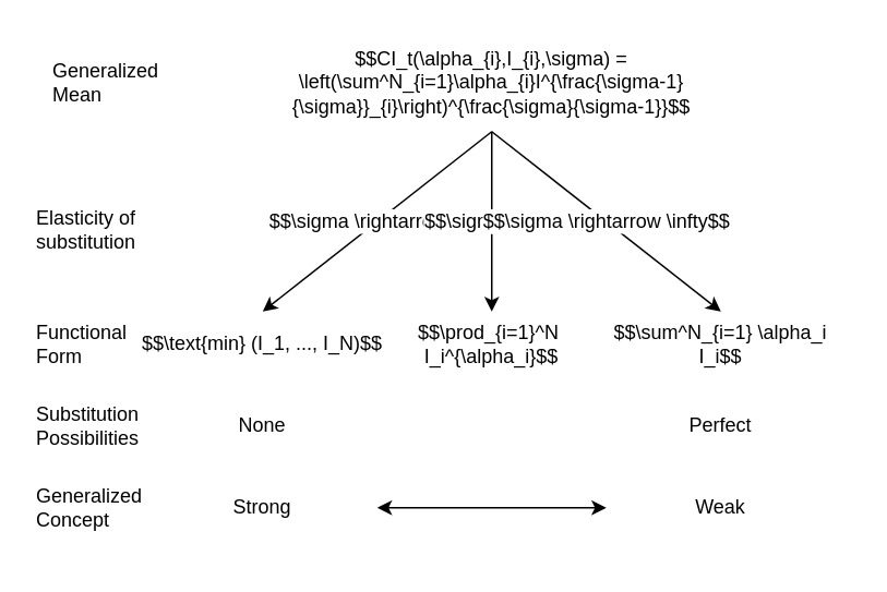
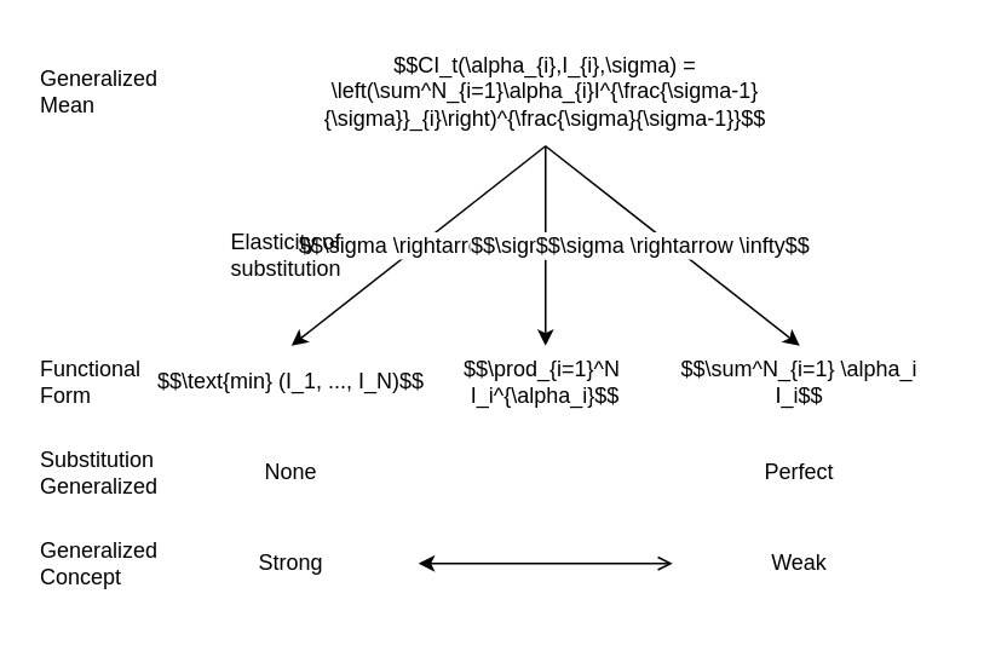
  <mxCell id="0" />
  <mxCell id="1" parent="0" />
  <mxCell id="2" value="&lt;span style=&quot;color: rgb(0, 0, 0); font-family: Helvetica; font-size: 12px; font-style: normal; font-variant-ligatures: normal; font-variant-caps: normal; font-weight: 400; letter-spacing: normal; orphans: 2; text-align: center; text-indent: 0px; text-transform: none; widows: 2; word-spacing: 0px; -webkit-text-stroke-width: 0px; background-color: rgb(255, 255, 255); text-decoration-thickness: initial; text-decoration-style: initial; text-decoration-color: initial; float: none; display: inline !important;&quot;&gt;$$\sigma \rightarrow 0$$&lt;/span&gt;" style="rounded=0;orthogonalLoop=1;jettySize=auto;html=1;exitX=0.5;exitY=1;exitDx=0;exitDy=0;entryX=0.5;entryY=0;entryDx=0;entryDy=0;" edge="1" parent="1" source="5" target="6"><mxGeometry relative="1" as="geometry"><mxPoint x="60" y="210" as="targetPoint" /></mxGeometry></mxCell>
  <mxCell id="3" value="&lt;span style=&quot;color: rgb(0, 0, 0); font-family: Helvetica; font-size: 12px; font-style: normal; font-variant-ligatures: normal; font-variant-caps: normal; font-weight: 400; letter-spacing: normal; orphans: 2; text-align: center; text-indent: 0px; text-transform: none; widows: 2; word-spacing: 0px; -webkit-text-stroke-width: 0px; background-color: rgb(255, 255, 255); text-decoration-thickness: initial; text-decoration-style: initial; text-decoration-color: initial; float: none; display: inline !important;&quot;&gt;$$\sigma = 1$$&lt;/span&gt;" style="edgeStyle=orthogonalEdgeStyle;rounded=0;orthogonalLoop=1;jettySize=auto;html=1;exitX=0.5;exitY=1;exitDx=0;exitDy=0;fontSize=12;entryX=0.5;entryY=0;entryDx=0;entryDy=0;" edge="1" parent="1" source="5" target="7"><mxGeometry relative="1" as="geometry"><mxPoint x="300" y="220" as="targetPoint" /></mxGeometry></mxCell>
  <mxCell id="4" value="$$\sigma \rightarrow \infty$$" style="rounded=0;orthogonalLoop=1;jettySize=auto;html=1;exitX=0.5;exitY=1;exitDx=0;exitDy=0;fontSize=12;entryX=0.5;entryY=0;entryDx=0;entryDy=0;" edge="1" parent="1" source="5" target="8"><mxGeometry relative="1" as="geometry"><mxPoint x="520" y="200" as="targetPoint" /></mxGeometry></mxCell>
  <mxCell id="5" value="$$CI_t(\alpha_{i},I_{i},\sigma) = \left(\sum^N_{i=1}\alpha_{i}I^{\frac{\sigma-1}{\sigma}}_{i}\right)^{\frac{\sigma}{\sigma-1}}$$" style="rounded=0;whiteSpace=wrap;html=1;strokeWidth=0;strokeColor=none;fillColor=none;" vertex="1" parent="1"><mxGeometry x="160" y="20" width="280" height="60" as="geometry" /></mxCell>
  <mxCell id="6" value="$$\text{min} (I_1, ..., I_N)$$" style="rounded=0;whiteSpace=wrap;html=1;strokeWidth=0;strokeColor=none;fillColor=none;" vertex="1" parent="1"><mxGeometry x="80" y="190" width="160" height="40" as="geometry" /></mxCell>
  <mxCell id="7" value="$$\prod_{i=1}^N&amp;nbsp; &lt;br&gt;I_i^{\alpha_i}$$" style="rounded=0;whiteSpace=wrap;html=1;strokeWidth=0;strokeColor=none;fillColor=none;" vertex="1" parent="1"><mxGeometry x="220" y="190" width="160" height="40" as="geometry" /></mxCell>
  <mxCell id="8" value="$$\sum^N_{i=1} \alpha_i I_i$$" style="rounded=0;whiteSpace=wrap;html=1;strokeWidth=0;strokeColor=none;fillColor=none;" vertex="1" parent="1"><mxGeometry x="360" y="190" width="160" height="40" as="geometry" /></mxCell>
- <mxCell id="9" value="Generalized &lt;br&gt;Mean" style="rounded=0;whiteSpace=wrap;html=1;strokeWidth=0;strokeColor=none;fillColor=none;align=left;" vertex="1" parent="1"><mxGeometry x="30" y="20" width="90" height="60" as="geometry" /></mxCell>
- <mxCell id="10" value="Elasticity of &lt;br&gt;substitution" style="rounded=0;whiteSpace=wrap;html=1;strokeWidth=0;strokeColor=none;fillColor=none;align=left;" vertex="1" parent="1"><mxGeometry x="20" y="110" width="90" height="60" as="geometry" /></mxCell>
+ <mxCell id="9" value="Generalized &lt;br&gt;Mean" style="rounded=0;whiteSpace=wrap;html=1;strokeWidth=0;strokeColor=none;fillColor=none;align=left;" vertex="1" parent="1"><mxGeometry x="20" y="20" width="90" height="60" as="geometry" /></mxCell>
+ <mxCell id="10" value="Elasticity of &lt;br&gt;substitution" style="rounded=0;whiteSpace=wrap;html=1;strokeWidth=0;strokeColor=none;fillColor=none;align=left;" vertex="1" parent="1"><mxGeometry x="125" y="110" width="90" height="60" as="geometry" /></mxCell>
  <mxCell id="11" value="Functional &lt;br&gt;Form" style="rounded=0;whiteSpace=wrap;html=1;strokeWidth=0;strokeColor=none;fillColor=none;align=left;" vertex="1" parent="1"><mxGeometry x="20" y="180" width="90" height="60" as="geometry" /></mxCell>
- <mxCell id="12" value="Substitution &lt;br&gt;Possibilities" style="rounded=0;whiteSpace=wrap;html=1;strokeWidth=0;strokeColor=none;fillColor=none;align=left;" vertex="1" parent="1"><mxGeometry x="20" y="230" width="90" height="60" as="geometry" /></mxCell>
+ <mxCell id="12" value="Substitution &lt;br&gt;Generalized" style="rounded=0;whiteSpace=wrap;html=1;strokeWidth=0;strokeColor=none;fillColor=none;align=left;" vertex="1" parent="1"><mxGeometry x="20" y="230" width="90" height="60" as="geometry" /></mxCell>
  <mxCell id="13" value="Generalized&lt;br&gt;Concept" style="rounded=0;whiteSpace=wrap;html=1;strokeWidth=0;strokeColor=none;fillColor=none;align=left;" vertex="1" parent="1"><mxGeometry x="20" y="280" width="90" height="60" as="geometry" /></mxCell>
  <mxCell id="14" value="None" style="rounded=0;whiteSpace=wrap;html=1;strokeWidth=0;strokeColor=none;fillColor=none;align=center;" vertex="1" parent="1"><mxGeometry x="90" y="230" width="140" height="60" as="geometry" /></mxCell>
  <mxCell id="15" value="Perfect" style="rounded=0;whiteSpace=wrap;html=1;strokeWidth=0;strokeColor=none;fillColor=none;align=center;" vertex="1" parent="1"><mxGeometry x="370" y="230" width="140" height="60" as="geometry" /></mxCell>
  <mxCell id="16" value="Strong" style="rounded=0;whiteSpace=wrap;html=1;strokeWidth=0;strokeColor=none;fillColor=none;align=center;" vertex="1" parent="1"><mxGeometry x="90" y="280" width="140" height="60" as="geometry" /></mxCell>
  <mxCell id="17" value="Weak" style="rounded=0;whiteSpace=wrap;html=1;strokeWidth=0;strokeColor=none;fillColor=none;align=center;" vertex="1" parent="1"><mxGeometry x="370" y="280" width="140" height="60" as="geometry" /></mxCell>
- <mxCell id="18" value="" style="endArrow=classic;startArrow=classic;html=1;rounded=0;strokeWidth=1;endWidth=14.545;startWidth=14.545;targetPerimeterSpacing=0;strokeColor=default;shadow=0;" edge="1" parent="1" source="16" target="17"><mxGeometry width="100" height="100" relative="1" as="geometry"><mxPoint x="190" y="309.47" as="sourcePoint" /><mxPoint x="350" y="309.47" as="targetPoint" /></mxGeometry></mxCell>
+ <mxCell id="18" value="" style="endArrow=open;startArrow=classic;html=1;rounded=0;strokeWidth=1;endWidth=14.545;startWidth=14.545;targetPerimeterSpacing=0;strokeColor=default;shadow=0;" edge="1" parent="1" source="16" target="17"><mxGeometry width="100" height="100" relative="1" as="geometry"><mxPoint x="190" y="309.47" as="sourcePoint" /><mxPoint x="350" y="309.47" as="targetPoint" /></mxGeometry></mxCell>
